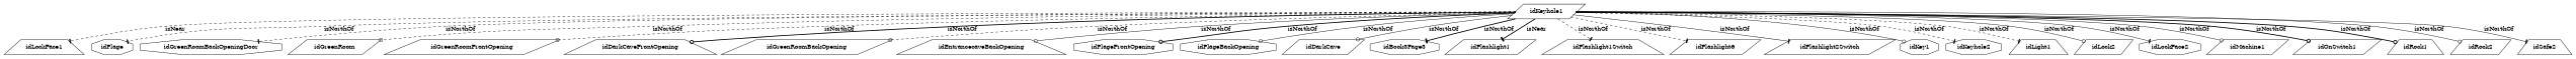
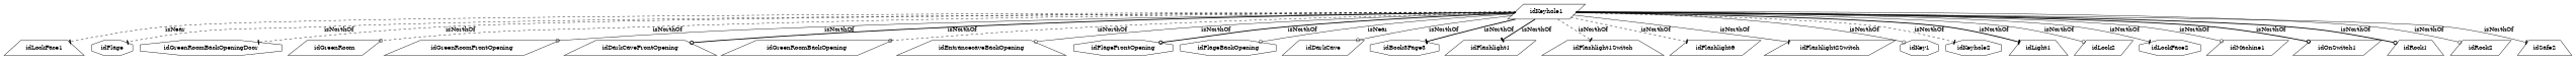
  strict digraph {
    node [node_type=entity_node shape=parallelogram]
    edge [arrowhead=odot edge_type=relationship style=solid]
    idLockFace1 [shape=trapezium]
    idKeyhole1
    idPlage [shape=octagon]
    idGreenRoomBackOpeningDoor [shape=octagon]
    idGreenRoom
    idGreenRoomFrontOpening
    idDarkCaveFrontOpening [shape=trapezium]
    idGreenRoomBackOpening
    idEntrancecaveBackOpening [shape=trapezium]
    idPlageFrontOpening [shape=octagon]
    idPlageBackOpening [shape=octagon]
    idDarkCave
    n13 [label=idBook3Page3 shape=octagon]
    idFlashlight1
    idFlashlight1Switch [shape=trapezium]
    n16 [label=idFlashlight6]
    idFlashlight2Switch
    idKey1 [shape=octagon]
    idKeyhole2 [shape=octagon]
    idLight1 [shape=trapezium]
    idLock2
    idLockFace2 [shape=octagon]
    idMachine1
    idOnSwitch1
    idRock1 [shape=trapezium]
    idRock2
    idSafe2 [shape=trapezium]
    idKeyhole1 -> idLockFace1 [arrowhead=tee label=isNear style=dashed]
    idKeyhole1 -> idPlage [arrowhead=tee label=isNorthOf style=dashed]
    idKeyhole1 -> idGreenRoomBackOpeningDoor [arrowhead=tee label=isNorthOf style=dashed]
    idKeyhole1 -> idGreenRoom [label=isNorthOf style=dashed]
-   idKeyhole1 -> idGreenRoomFrontOpening [label=isNorthOf style=dashed]
+   idKeyhole1 -> idGreenRoomFrontOpening [label=isNorthOf]
    idKeyhole1 -> idDarkCaveFrontOpening [label=isNorthOf style=bold]
    idKeyhole1 -> idGreenRoomBackOpening [label=isNorthOf style=dashed]
    idKeyhole1 -> idEntrancecaveBackOpening [label=isNorthOf]
    idKeyhole1 -> idPlageFrontOpening [label=isNorthOf style=bold]
-   idKeyhole1 -> idPlageBackOpening [label=isNorthOf]
+   idKeyhole1 -> idPlageBackOpening [label=isNear]
    idKeyhole1 -> idDarkCave [label=isNorthOf]
    idKeyhole1 -> n13 [arrowhead=tee label=isNorthOf style=bold]
-   idKeyhole1 -> idFlashlight1 [arrowhead=tee label=isNear style=bold]
+   idKeyhole1 -> idFlashlight1 [arrowhead=tee label=isNorthOf style=bold]
    idKeyhole1 -> idFlashlight1Switch [arrowhead=tee label=isNorthOf style=dashed]
    idKeyhole1 -> n16 [arrowhead=tee label=isNorthOf style=dashed]
    idKeyhole1 -> idFlashlight2Switch [arrowhead=tee label=isNorthOf]
    idKeyhole1 -> idKey1 [label=isNorthOf]
    idKeyhole1 -> idKeyhole2 [arrowhead=tee label=isNorthOf style=dashed]
-   idKeyhole1 -> idLight1 [arrowhead=tee label=isNorthOf style=dashed]
+   idKeyhole1 -> idLight1 [arrowhead=tee label=isNorthOf style=bold]
    idKeyhole1 -> idLock2 [label=isNorthOf]
    idKeyhole1 -> idLockFace2 [arrowhead=tee label=isNorthOf]
    idKeyhole1 -> idMachine1 [label=isNorthOf]
    idKeyhole1 -> idOnSwitch1 [label=isNorthOf style=bold]
    idKeyhole1 -> idRock1 [label=isNorthOf style=bold]
    idKeyhole1 -> idRock2 [label=isNorthOf]
    idKeyhole1 -> idSafe2 [arrowhead=tee label=isNorthOf]
  }
